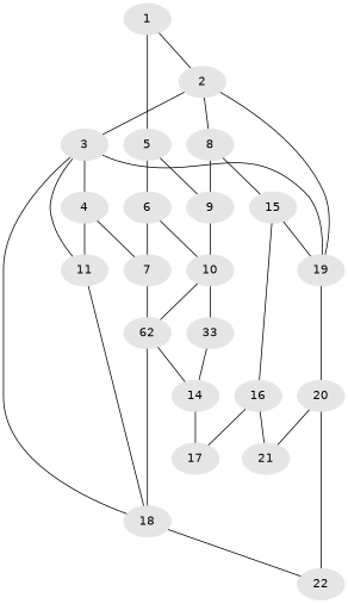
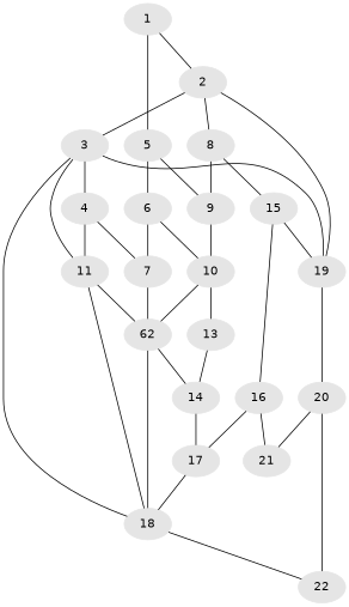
  graph {
    fontname="DejaVu Sans"
    node [color=gray90 fontname="DejaVu Sans" style=filled]
    edge [fontname="DejaVu Sans" weight=1.0]
    1
    2
    5
    3
    8
    19
    6
    9
    4
    11
    18
    15
    20
    7
    n15 [label=62]
    22
    10
-   13 [label=33]
+   13
    14
    16
    17
    21
    1 -- 2
    1 -- 5 [weight=2.0]
    2 -- 3 [weight=2.0]
    2 -- 8 [weight=2.0]
    2 -- 19
    5 -- 6 [weight=2.0]
    5 -- 9
    3 -- 19
    3 -- 4
    3 -- 11
    3 -- 18
    8 -- 9 [weight=2.0]
    8 -- 15 [weight=2.0]
    19 -- 20 [weight=2.0]
    6 -- 7 [weight=2.0]
    6 -- 10 [weight=2.0]
    9 -- 10
    4 -- 11 [weight=2.0]
    4 -- 7
    11 -- 18
+   11 -- n15
    18 -- 22
    15 -- 19
    15 -- 16
    20 -- 22 [weight=2.0]
    20 -- 21 [weight=2.0]
    7 -- n15
    n15 -- 18 [weight=2.0]
    n15 -- 14 [weight=2.0]
    10 -- n15
    10 -- 13
    13 -- 14 [weight=2.0]
    14 -- 17 [weight=2.0]
    16 -- 17 [weight=2.0]
    16 -- 21 [weight=2.0]
+   17 -- 18
  }
